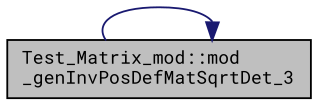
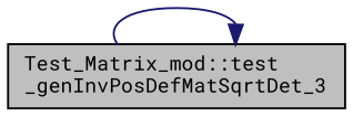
  digraph {
    rankdir=LR
    fontname="Roboto Mono"
-   n1 [color=black fillcolor=grey75 fontcolor=black fontname="Roboto Mono" fontsize=10 height=0.2 label="Test_Matrix_mod::mod\l_genInvPosDefMatSqrtDet_3" shape=record style=filled width=0.4]
+   n1 [color=black fillcolor=grey75 fontcolor=black fontname="Roboto Mono" fontsize=10 height=0.2 label="Test_Matrix_mod::test\l_genInvPosDefMatSqrtDet_3" shape=record style=filled width=0.4]
    n1 -> n1 [color=midnightblue fontname="Roboto Mono" fontsize=10 labelfontname=Helvetica labelfontsize=10 style=solid]
  }
